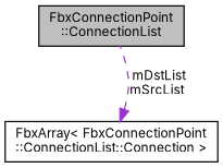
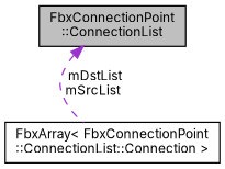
  digraph {
    fontname=Inter
    node [color=black fontname=Inter fontsize=10 shape=record style=filled]
    n1 [fillcolor=grey75 fontcolor=black height=0.2 label="FbxConnectionPoint\l::ConnectionList" width=0.4]
    n2 [fillcolor=white height=0.2 label="FbxArray\< FbxConnectionPoint\l::ConnectionList::Connection \>" width=0.4]
-   n2 -> n1 [color=darkorchid3 dir=back fontname=Inter fontsize=10 label=" mDstList\nmSrcList" labelfontname=Helvetica labelfontsize=10 style=dashed]
+   n1 -> n2 [color=darkorchid3 dir=back fontname=Inter fontsize=10 label=" mDstList\nmSrcList" labelfontname=Helvetica labelfontsize=10 style=dashed]
  }
